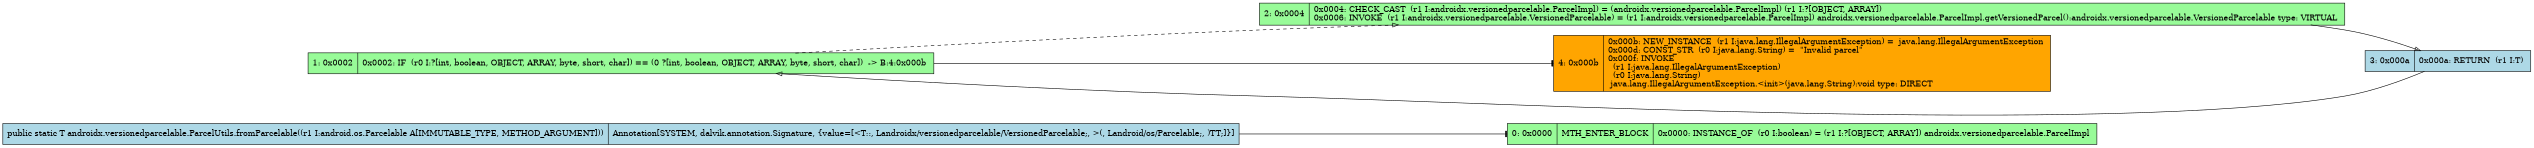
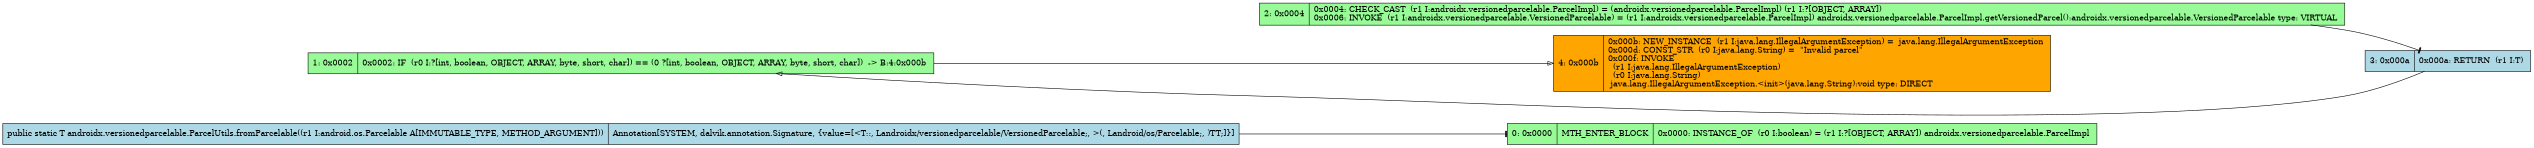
  digraph {
    rankdir=LR
    node [fillcolor=palegreen shape=record style=filled]
    edge [arrowhead=tee]
    n1 [label="{0\:\ 0x0000|MTH_ENTER_BLOCK\l|0x0000: INSTANCE_OF  (r0 I:boolean) = (r1 I:?[OBJECT, ARRAY]) androidx.versionedparcelable.ParcelImpl \l}"]
    n2 [label="{1\:\ 0x0002|0x0002: IF  (r0 I:?[int, boolean, OBJECT, ARRAY, byte, short, char]) == (0 ?[int, boolean, OBJECT, ARRAY, byte, short, char])  \-\> B:4:0x000b \l}"]
    n3 [label="{2\:\ 0x0004|0x0004: CHECK_CAST  (r1 I:androidx.versionedparcelable.ParcelImpl) = (androidx.versionedparcelable.ParcelImpl) (r1 I:?[OBJECT, ARRAY]) \l0x0006: INVOKE  (r1 I:androidx.versionedparcelable.VersionedParcelable) = (r1 I:androidx.versionedparcelable.ParcelImpl) androidx.versionedparcelable.ParcelImpl.getVersionedParcel():androidx.versionedparcelable.VersionedParcelable type: VIRTUAL \l}"]
    n4 [fillcolor=orange label="{4\:\ 0x000b|0x000b: NEW_INSTANCE  (r1 I:java.lang.IllegalArgumentException) =  java.lang.IllegalArgumentException \l0x000d: CONST_STR  (r0 I:java.lang.String) =  \"Invalid parcel\" \l0x000f: INVOKE  \l  (r1 I:java.lang.IllegalArgumentException)\l  (r0 I:java.lang.String)\l java.lang.IllegalArgumentException.\<init\>(java.lang.String):void type: DIRECT \l}"]
    n5 [fillcolor=lightblue label="{3\:\ 0x000a|0x000a: RETURN  (r1 I:T) \l}"]
    n6 [fillcolor=lightblue label="{public static T androidx.versionedparcelable.ParcelUtils.fromParcelable((r1 I:android.os.Parcelable A[IMMUTABLE_TYPE, METHOD_ARGUMENT]))  | Annotation[SYSTEM, dalvik.annotation.Signature, \{value=[\<T::, Landroidx\/versionedparcelable\/VersionedParcelable;, \>(, Landroid\/os\/Parcelable;, )TT;]\}]\l}"]
-   n2 -> n3 [arrowhead=onormal style=dashed]
-   n2 -> n4
-   n3 -> n5 [arrowhead=onormal]
+   n2 -> n4 [arrowhead=onormal]
+   n3 -> n5
    n5 -> n2 [arrowhead=onormal]
    n6 -> n1
  }
